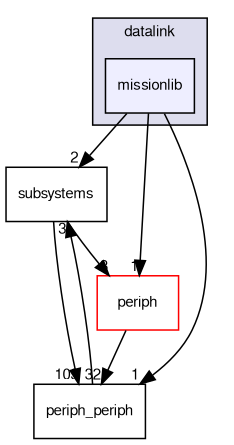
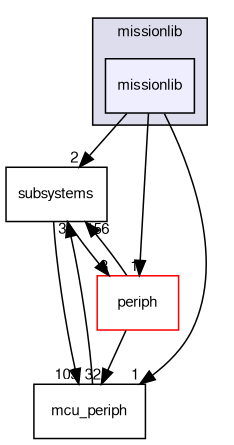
  digraph {
    compound=true
    node [fillcolor=white fontname=FreeSans fontsize=10 shape=box style=filled]
    edge [headlabel=1 labeldistance=1.5 labelfontname=FreeSans labelfontsize=10]
    n1 [fillcolor="#eeeeff" label=missionlib pencolor=black]
    n2 [color=black label=subsystems]
-   n3 [label=periph_periph fillcolor="" style=""]
+   n3 [label=mcu_periph fillcolor="" style=""]
    n4 [color=red label=periph]
    subgraph cluster_1 {
      bgcolor="#ddddee"
      fontname=FreeSans
      fontsize=10
-     label=datalink
+     label=missionlib
      pencolor=black
      n1
    }
    n1 -> n2 [headlabel=2]
    n1 -> n3
    n1 -> n4
    n2 -> n3 [headlabel=103]
    n2 -> n4 [headlabel=3]
    n3 -> n2 [headlabel=3]
+   n4 -> n2 [headlabel=156]
    n4 -> n3 [headlabel=32]
  }
